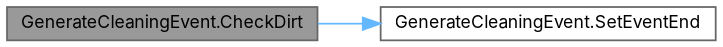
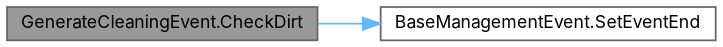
  digraph {
    rankdir=LR
    fontname=Inter
    node [fontname=Inter fontsize=10 shape=box style=filled]
    n1 [color=gray40 fillcolor=grey60 fontcolor=black height=0.2 label="GenerateCleaningEvent.CheckDirt" width=0.4]
-   n2 [color=grey40 fillcolor=white height=0.2 label="GenerateCleaningEvent.SetEventEnd" width=0.4]
+   n2 [color=grey40 fillcolor=white height=0.2 label="BaseManagementEvent.SetEventEnd" width=0.4]
    n1 -> n2 [color=steelblue1 fontname=Inter fontsize=10 labelfontname=Helvetica labelfontsize=10 style=solid]
  }
